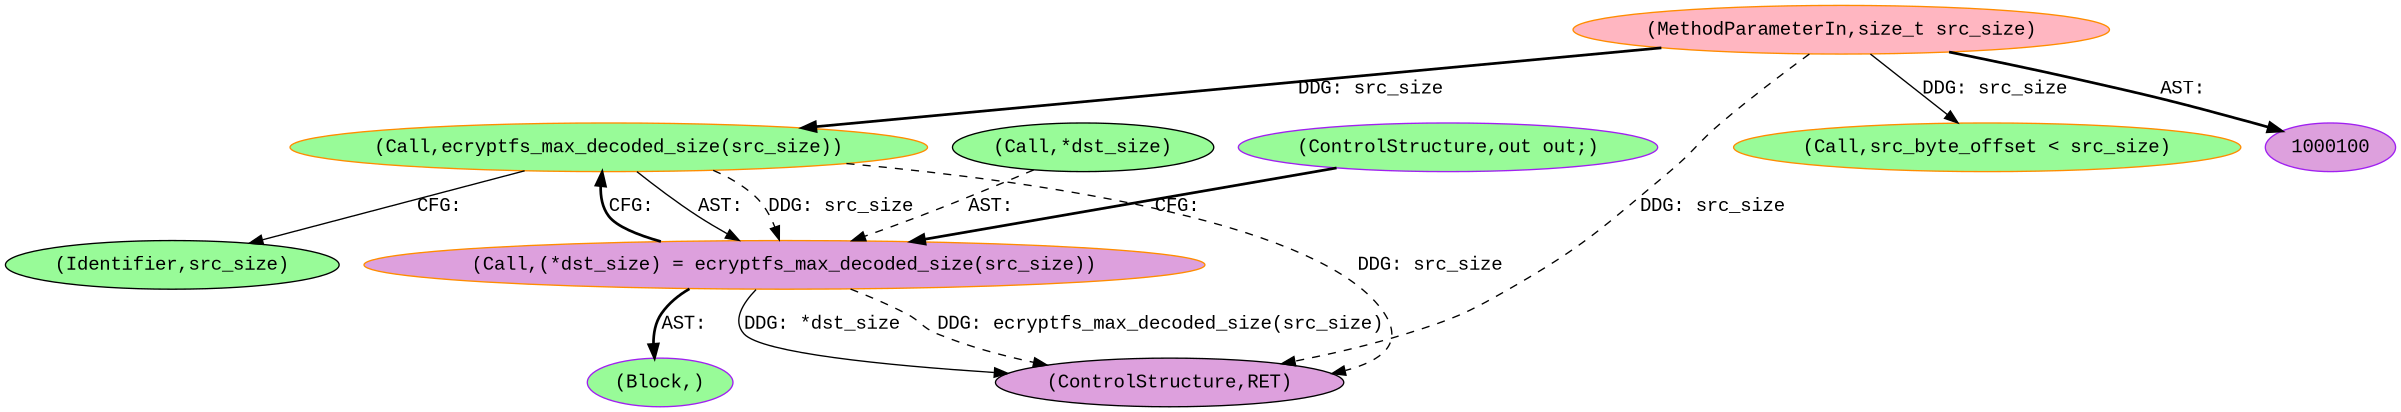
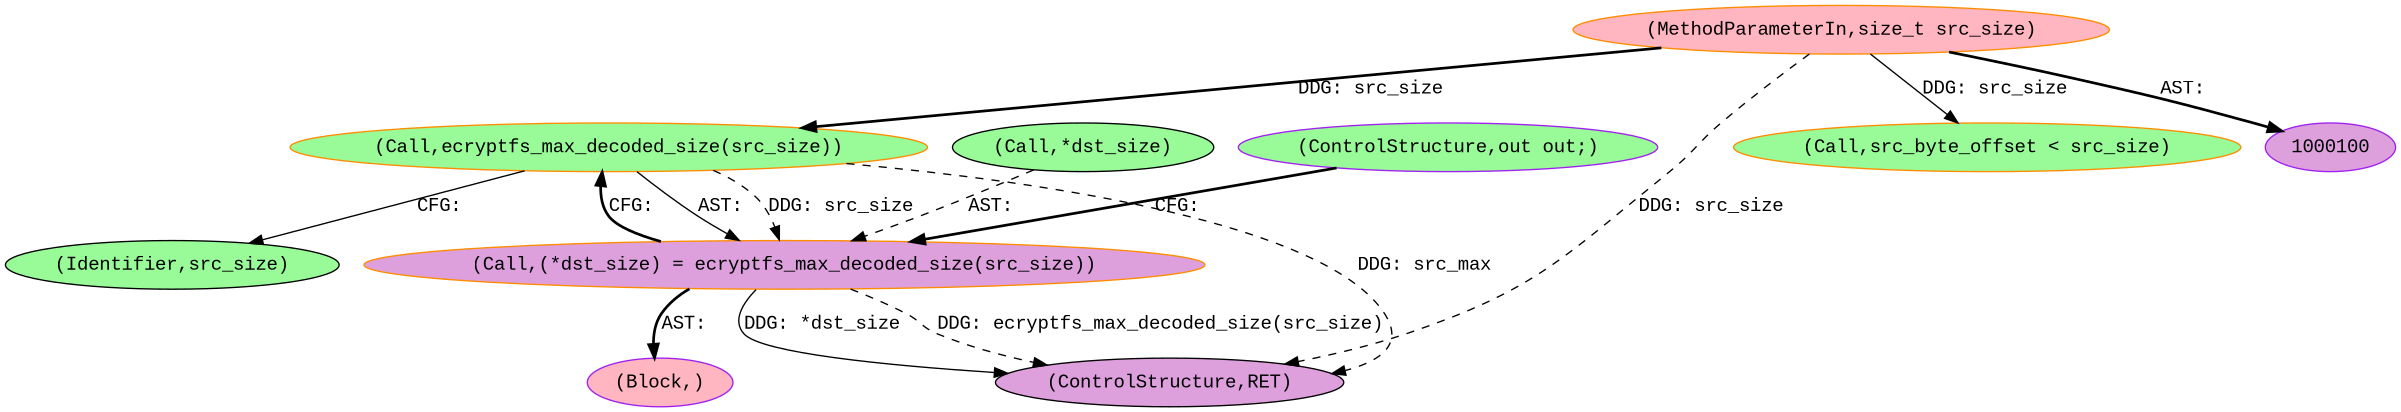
  digraph {
    fontname="Liberation Mono"
    node [color=darkorange fillcolor=palegreen fontname="Liberation Mono" style=filled]
    edge [fontname="Liberation Mono" style=dashed]
    n1 [label="(Call,ecryptfs_max_decoded_size(src_size))"]
    n2 [fillcolor=plum label="(Call,(*dst_size) = ecryptfs_max_decoded_size(src_size))"]
    n3 [color=black fillcolor=plum label="(ControlStructure,RET)"]
    n4 [color=black label="(Identifier,src_size)"]
-   n5 [color=purple label="(Block,)"]
+   n5 [color=purple fillcolor=lightpink label="(Block,)"]
    n6 [fillcolor=lightpink label="(MethodParameterIn,size_t src_size)"]
    n7 [label="(Call,src_byte_offset < src_size)"]
    1000100 [color=purple fillcolor=plum]
    n9 [color=black label="(Call,*dst_size)"]
    n10 [color=purple label="(ControlStructure,out out;)"]
    n1 -> n2 [label="AST: " style=solid]
    n1 -> n2 [label="DDG: src_size"]
-   n1 -> n3 [label="DDG: src_size"]
+   n1 -> n3 [label="DDG: src_max"]
    n1 -> n4 [label="CFG: " style=solid]
    n2 -> n1 [label="CFG: " style=bold]
    n2 -> n3 [label="DDG: ecryptfs_max_decoded_size(src_size)"]
    n2 -> n3 [label="DDG: *dst_size" style=solid]
    n2 -> n5 [label="AST: " style=bold]
    n6 -> n1 [label="DDG: src_size" style=bold]
    n6 -> n3 [label="DDG: src_size"]
    n6 -> n7 [label="DDG: src_size" style=solid]
    n6 -> 1000100 [label="AST: " style=bold]
    n9 -> n2 [label="AST: "]
    n10 -> n2 [label="CFG: " style=bold]
  }
